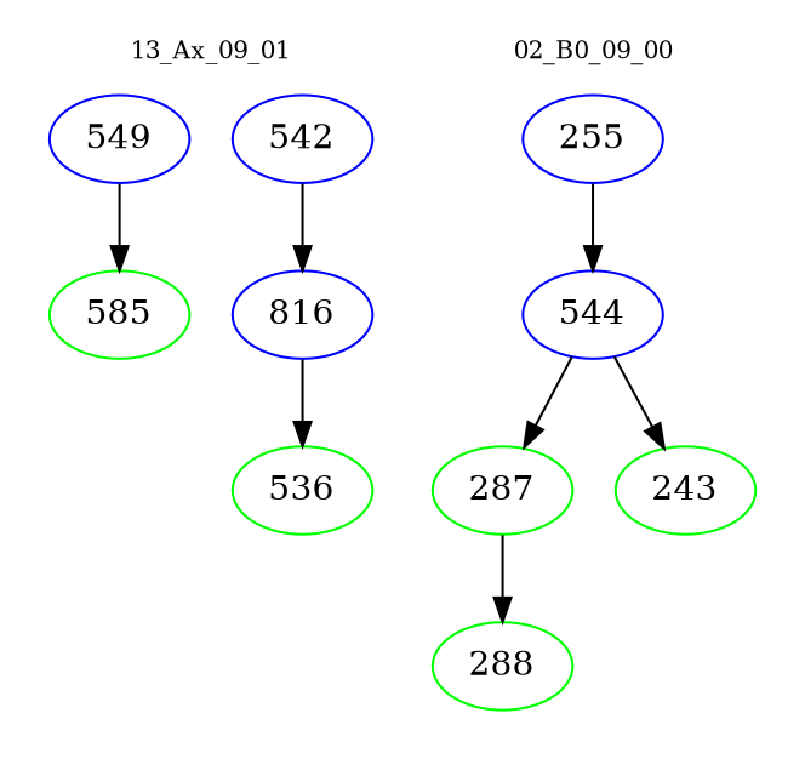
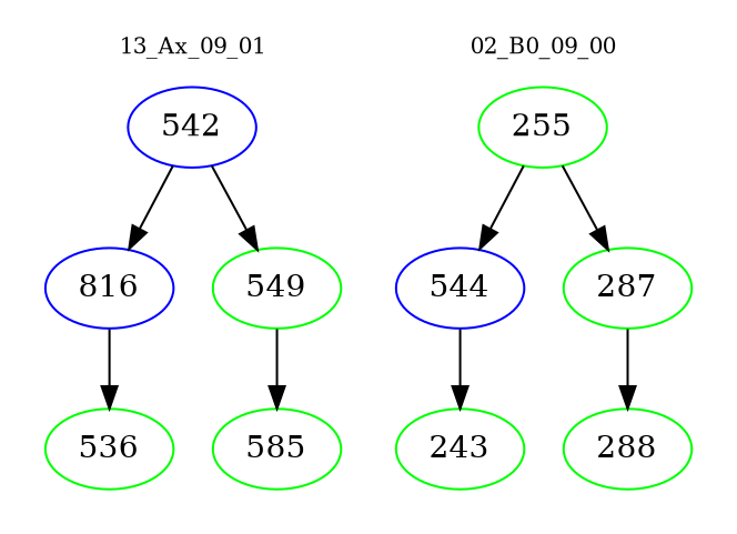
  digraph {
    fontname="DejaVu Serif"
    node [color=blue fontname="DejaVu Serif"]
    edge [color=black fontname="DejaVu Serif"]
    n1 [label=542]
    n2 [label=816]
-   n3 [label=549]
+   n3 [color=green label=549]
    n4 [color=green label=536]
    n5 [color=green label=585]
-   n6 [label=255]
+   n6 [color=green label=255]
    n7 [label=544]
    n8 [color=green label=287]
    n9 [color=green label=243]
    n10 [color=green label=288]
    subgraph cluster_1 {
      color=white
      fontsize=10
      label="13_Ax_09_01"
      n1
      n2
      n3
      n4
      n5
    }
    subgraph cluster_2 {
      color=white
      fontsize=10
      label="02_B0_09_00"
      n6
      n7
      n8
      n9
      n10
    }
    n1 -> n2
+   n1 -> n3
    n2 -> n4
    n3 -> n5
    n6 -> n7
-   n7 -> n8
+   n6 -> n8
    n7 -> n9
    n8 -> n10
  }
